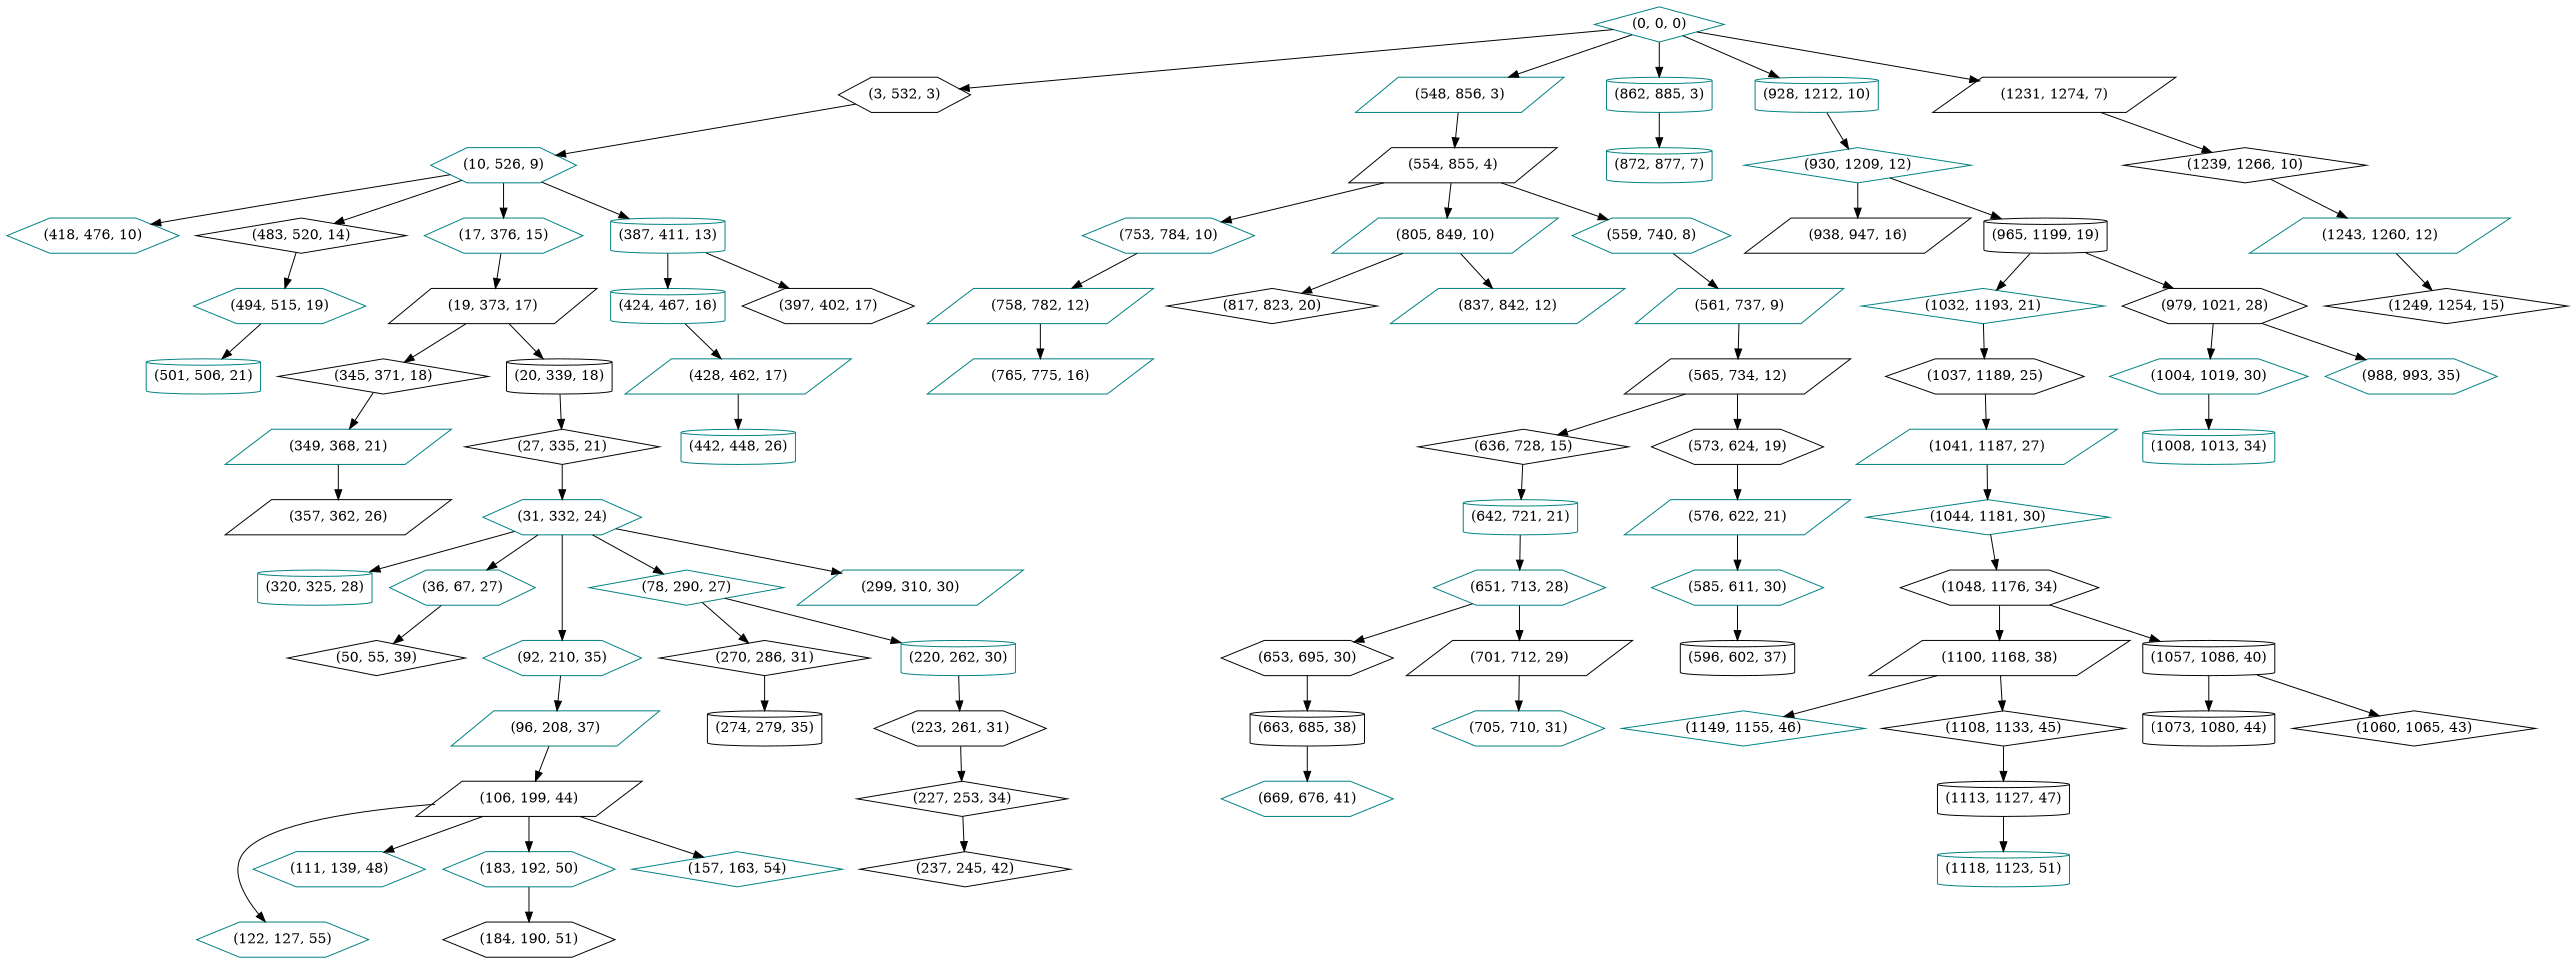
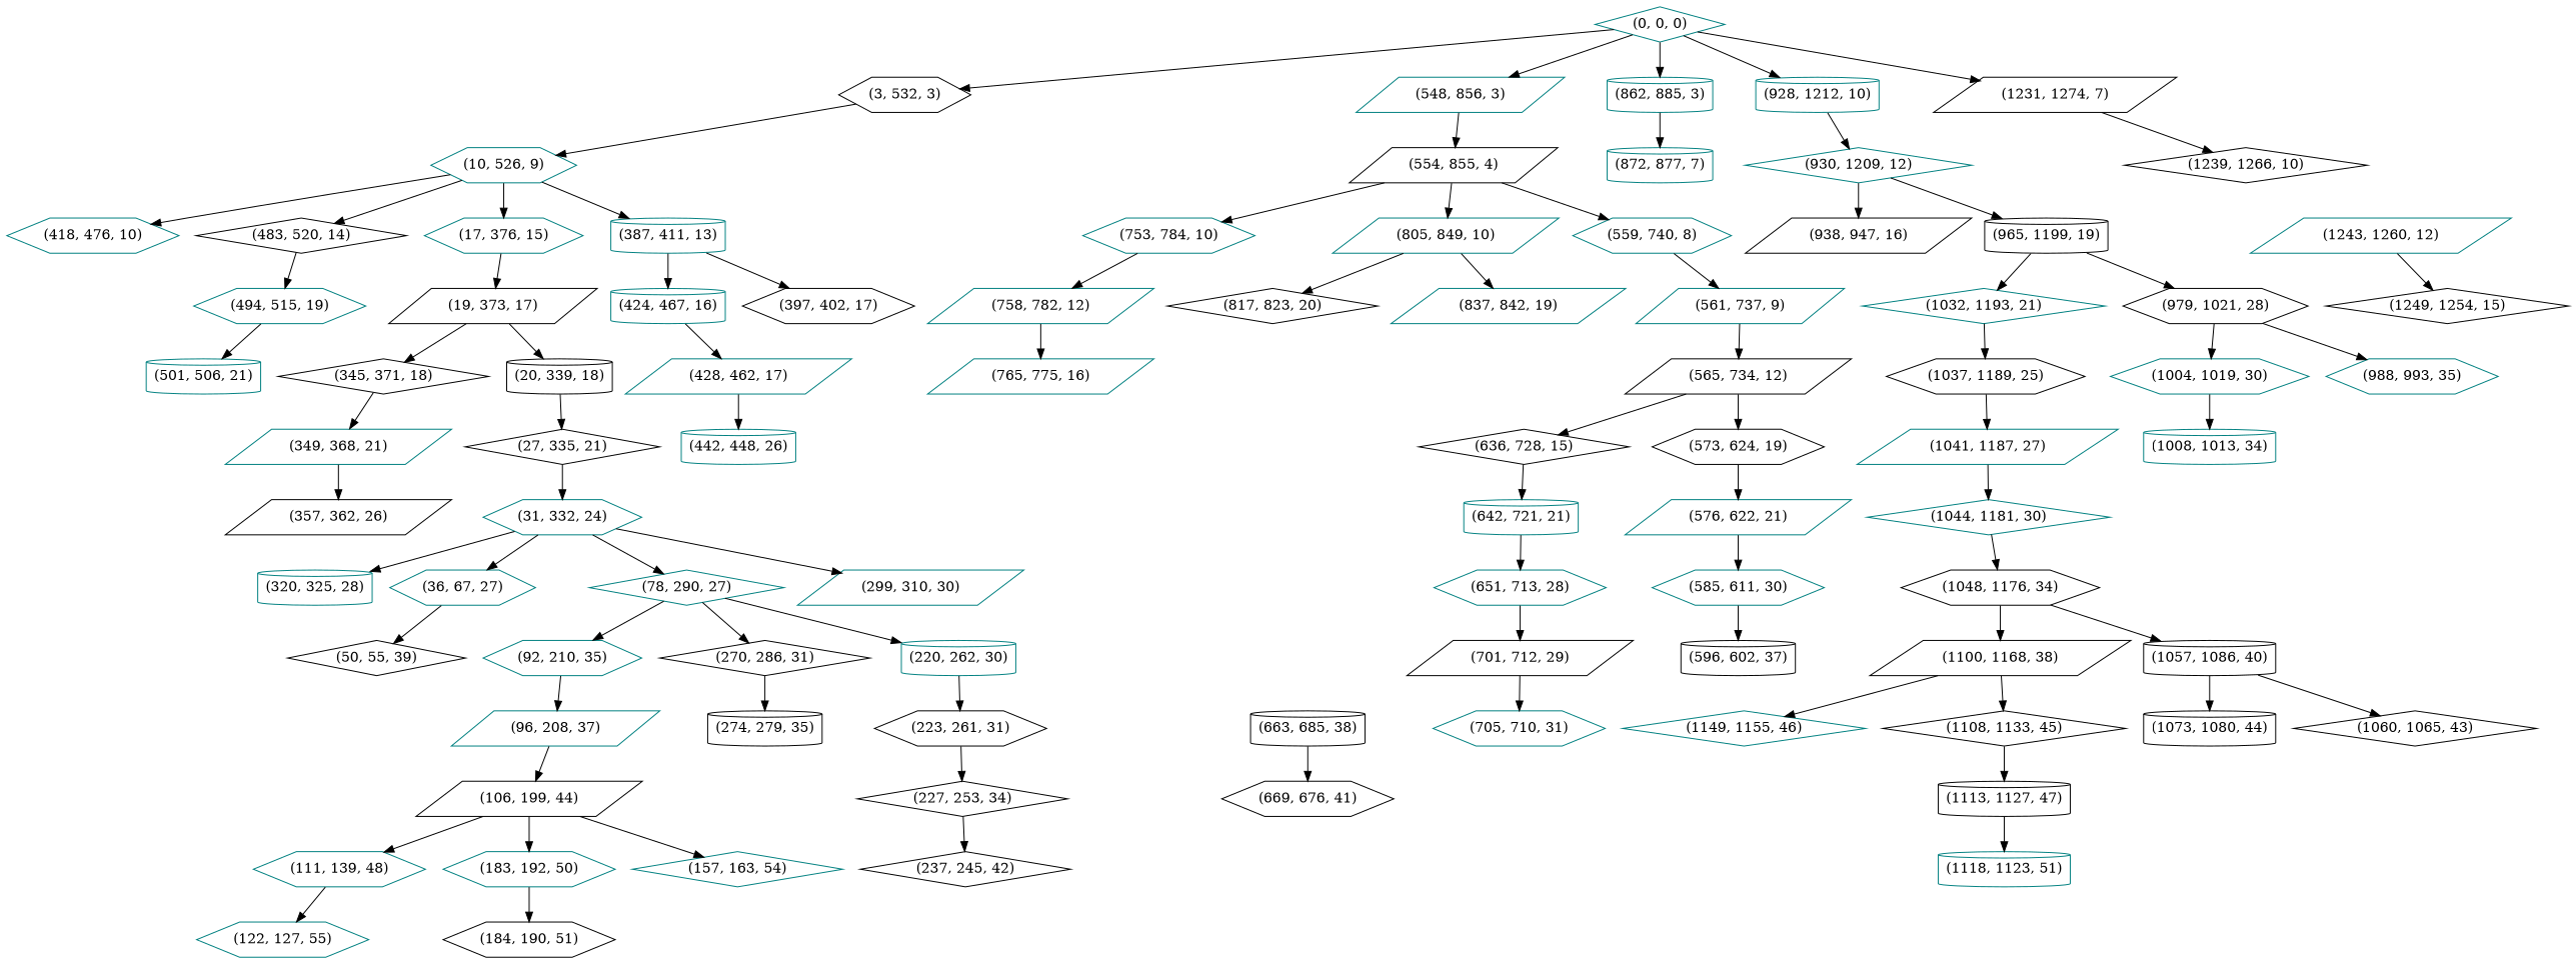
  digraph {
    node [color=teal shape=hexagon]
    "(0, 0, 0)" [shape=diamond]
    "(3, 532, 3)" [color=black]
    "(548, 856, 3)" [shape=parallelogram]
    "(862, 885, 3)" [shape=cylinder]
    "(928, 1212, 10)" [shape=cylinder]
    "(1231, 1274, 7)" [color=black shape=parallelogram]
    "(10, 526, 9)"
    "(554, 855, 4)" [color=black shape=parallelogram]
    "(872, 877, 7)" [shape=cylinder]
    "(930, 1209, 12)" [shape=diamond]
    "(1239, 1266, 10)" [color=black shape=diamond]
    "(17, 376, 15)"
    "(387, 411, 13)" [shape=cylinder]
    "(418, 476, 10)"
    "(483, 520, 14)" [color=black shape=diamond]
    "(19, 373, 17)" [color=black shape=parallelogram]
    "(397, 402, 17)" [color=black]
    "(424, 467, 16)" [shape=cylinder]
    "(494, 515, 19)"
    "(20, 339, 18)" [color=black shape=cylinder]
    "(345, 371, 18)" [color=black shape=diamond]
    "(27, 335, 21)" [color=black shape=diamond]
    "(349, 368, 21)" [shape=parallelogram]
    "(31, 332, 24)"
    "(36, 67, 27)"
    "(78, 290, 27)" [shape=diamond]
    "(299, 310, 30)" [shape=parallelogram]
    "(320, 325, 28)" [shape=cylinder]
    "(50, 55, 39)" [color=black shape=diamond]
    "(92, 210, 35)"
    "(220, 262, 30)" [shape=cylinder]
    "(270, 286, 31)" [color=black shape=diamond]
    "(96, 208, 37)" [shape=parallelogram]
    "(223, 261, 31)" [color=black]
    "(274, 279, 35)" [color=black shape=cylinder]
    "(106, 199, 44)" [color=black shape=parallelogram]
    "(111, 139, 48)"
    "(157, 163, 54)" [shape=diamond]
    "(183, 192, 50)"
    "(122, 127, 55)"
    "(184, 190, 51)" [color=black]
    "(227, 253, 34)" [color=black shape=diamond]
    "(237, 245, 42)" [color=black shape=diamond]
    "(357, 362, 26)" [color=black shape=parallelogram]
    "(428, 462, 17)" [shape=parallelogram]
    "(442, 448, 26)" [shape=cylinder]
    "(501, 506, 21)" [shape=cylinder]
    "(559, 740, 8)"
    "(753, 784, 10)"
    "(805, 849, 10)" [shape=parallelogram]
    "(561, 737, 9)" [shape=parallelogram]
    "(758, 782, 12)" [shape=parallelogram]
    "(817, 823, 20)" [color=black shape=diamond]
-   "(837, 842, 12)" [shape=parallelogram]
+   "(837, 842, 12)" [shape=parallelogram label="(837, 842, 19)"]
    "(565, 734, 12)" [color=black shape=parallelogram]
    "(573, 624, 19)" [color=black]
    "(636, 728, 15)" [color=black shape=diamond]
    "(576, 622, 21)" [shape=parallelogram]
    "(642, 721, 21)" [shape=cylinder]
    "(585, 611, 30)"
    "(596, 602, 37)" [color=black shape=cylinder]
    "(651, 713, 28)"
-   "(653, 695, 30)" [color=black]
    "(701, 712, 29)" [color=black shape=parallelogram]
    "(663, 685, 38)" [color=black shape=cylinder]
    "(705, 710, 31)"
-   "(669, 676, 41)"
+   "(669, 676, 41)" [color=black]
    "(765, 775, 16)" [shape=parallelogram]
    "(938, 947, 16)" [color=black shape=parallelogram]
    "(965, 1199, 19)" [color=black shape=cylinder]
    "(979, 1021, 28)" [color=black]
    "(1032, 1193, 21)" [shape=diamond]
    "(988, 993, 35)"
    "(1004, 1019, 30)"
    "(1037, 1189, 25)" [color=black]
    "(1008, 1013, 34)" [shape=cylinder]
    "(1041, 1187, 27)" [shape=parallelogram]
    "(1044, 1181, 30)" [shape=diamond]
    "(1048, 1176, 34)" [color=black]
    "(1057, 1086, 40)" [color=black shape=cylinder]
    "(1100, 1168, 38)" [color=black shape=parallelogram]
    "(1060, 1065, 43)" [color=black shape=diamond]
    "(1073, 1080, 44)" [color=black shape=cylinder]
    "(1108, 1133, 45)" [color=black shape=diamond]
    "(1149, 1155, 46)" [shape=diamond]
    "(1113, 1127, 47)" [color=black shape=cylinder]
    "(1118, 1123, 51)" [shape=cylinder]
    "(1243, 1260, 12)" [shape=parallelogram]
    "(1249, 1254, 15)" [color=black shape=diamond]
    "(0, 0, 0)" -> "(3, 532, 3)"
    "(0, 0, 0)" -> "(548, 856, 3)"
    "(0, 0, 0)" -> "(862, 885, 3)"
    "(0, 0, 0)" -> "(928, 1212, 10)"
    "(0, 0, 0)" -> "(1231, 1274, 7)"
    "(3, 532, 3)" -> "(10, 526, 9)"
    "(548, 856, 3)" -> "(554, 855, 4)"
    "(862, 885, 3)" -> "(872, 877, 7)"
    "(928, 1212, 10)" -> "(930, 1209, 12)"
    "(1231, 1274, 7)" -> "(1239, 1266, 10)"
    "(10, 526, 9)" -> "(17, 376, 15)"
    "(10, 526, 9)" -> "(387, 411, 13)"
    "(10, 526, 9)" -> "(418, 476, 10)"
    "(10, 526, 9)" -> "(483, 520, 14)"
    "(554, 855, 4)" -> "(559, 740, 8)"
    "(554, 855, 4)" -> "(753, 784, 10)"
    "(554, 855, 4)" -> "(805, 849, 10)"
    "(930, 1209, 12)" -> "(938, 947, 16)"
    "(930, 1209, 12)" -> "(965, 1199, 19)"
-   "(1239, 1266, 10)" -> "(1243, 1260, 12)"
    "(17, 376, 15)" -> "(19, 373, 17)"
    "(387, 411, 13)" -> "(397, 402, 17)"
    "(387, 411, 13)" -> "(424, 467, 16)"
    "(483, 520, 14)" -> "(494, 515, 19)"
    "(19, 373, 17)" -> "(20, 339, 18)"
    "(19, 373, 17)" -> "(345, 371, 18)"
    "(424, 467, 16)" -> "(428, 462, 17)"
    "(494, 515, 19)" -> "(501, 506, 21)"
    "(20, 339, 18)" -> "(27, 335, 21)"
    "(345, 371, 18)" -> "(349, 368, 21)"
    "(27, 335, 21)" -> "(31, 332, 24)"
    "(349, 368, 21)" -> "(357, 362, 26)"
    "(31, 332, 24)" -> "(36, 67, 27)"
    "(31, 332, 24)" -> "(78, 290, 27)"
    "(31, 332, 24)" -> "(299, 310, 30)"
    "(31, 332, 24)" -> "(320, 325, 28)"
    "(36, 67, 27)" -> "(50, 55, 39)"
-   "(31, 332, 24)" -> "(92, 210, 35)"
+   "(78, 290, 27)" -> "(92, 210, 35)"
    "(78, 290, 27)" -> "(220, 262, 30)"
    "(78, 290, 27)" -> "(270, 286, 31)"
    "(92, 210, 35)" -> "(96, 208, 37)"
    "(220, 262, 30)" -> "(223, 261, 31)"
    "(270, 286, 31)" -> "(274, 279, 35)"
    "(96, 208, 37)" -> "(106, 199, 44)"
    "(223, 261, 31)" -> "(227, 253, 34)"
    "(106, 199, 44)" -> "(111, 139, 48)"
    "(106, 199, 44)" -> "(157, 163, 54)"
    "(106, 199, 44)" -> "(183, 192, 50)"
-   "(106, 199, 44)" -> "(122, 127, 55)"
+   "(111, 139, 48)" -> "(122, 127, 55)"
    "(183, 192, 50)" -> "(184, 190, 51)"
    "(227, 253, 34)" -> "(237, 245, 42)"
    "(428, 462, 17)" -> "(442, 448, 26)"
    "(559, 740, 8)" -> "(561, 737, 9)"
    "(753, 784, 10)" -> "(758, 782, 12)"
    "(805, 849, 10)" -> "(817, 823, 20)"
    "(805, 849, 10)" -> "(837, 842, 12)"
    "(561, 737, 9)" -> "(565, 734, 12)"
    "(758, 782, 12)" -> "(765, 775, 16)"
    "(565, 734, 12)" -> "(573, 624, 19)"
    "(565, 734, 12)" -> "(636, 728, 15)"
    "(573, 624, 19)" -> "(576, 622, 21)"
    "(636, 728, 15)" -> "(642, 721, 21)"
    "(576, 622, 21)" -> "(585, 611, 30)"
    "(642, 721, 21)" -> "(651, 713, 28)"
    "(585, 611, 30)" -> "(596, 602, 37)"
-   "(651, 713, 28)" -> "(653, 695, 30)"
    "(651, 713, 28)" -> "(701, 712, 29)"
-   "(653, 695, 30)" -> "(663, 685, 38)"
    "(701, 712, 29)" -> "(705, 710, 31)"
    "(663, 685, 38)" -> "(669, 676, 41)"
    "(965, 1199, 19)" -> "(979, 1021, 28)"
    "(965, 1199, 19)" -> "(1032, 1193, 21)"
    "(979, 1021, 28)" -> "(988, 993, 35)"
    "(979, 1021, 28)" -> "(1004, 1019, 30)"
    "(1032, 1193, 21)" -> "(1037, 1189, 25)"
    "(1004, 1019, 30)" -> "(1008, 1013, 34)"
    "(1037, 1189, 25)" -> "(1041, 1187, 27)"
    "(1041, 1187, 27)" -> "(1044, 1181, 30)"
    "(1044, 1181, 30)" -> "(1048, 1176, 34)"
    "(1048, 1176, 34)" -> "(1057, 1086, 40)"
    "(1048, 1176, 34)" -> "(1100, 1168, 38)"
    "(1057, 1086, 40)" -> "(1060, 1065, 43)"
    "(1057, 1086, 40)" -> "(1073, 1080, 44)"
    "(1100, 1168, 38)" -> "(1108, 1133, 45)"
    "(1100, 1168, 38)" -> "(1149, 1155, 46)"
    "(1108, 1133, 45)" -> "(1113, 1127, 47)"
    "(1113, 1127, 47)" -> "(1118, 1123, 51)"
    "(1243, 1260, 12)" -> "(1249, 1254, 15)"
  }
